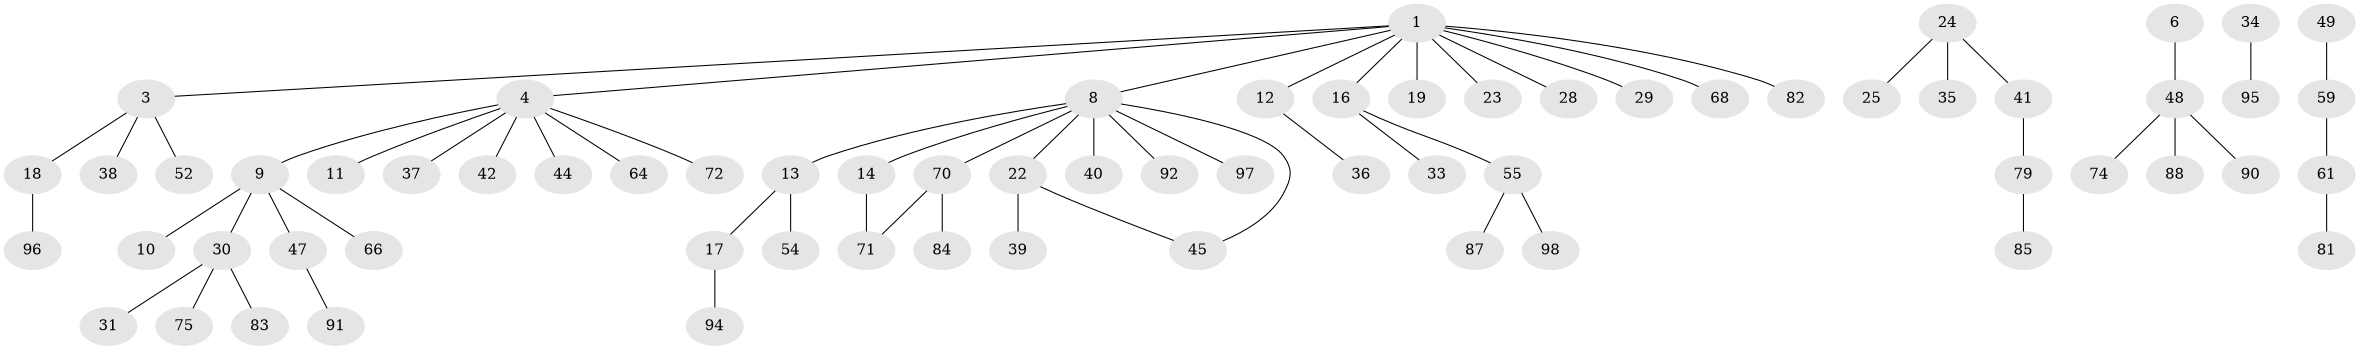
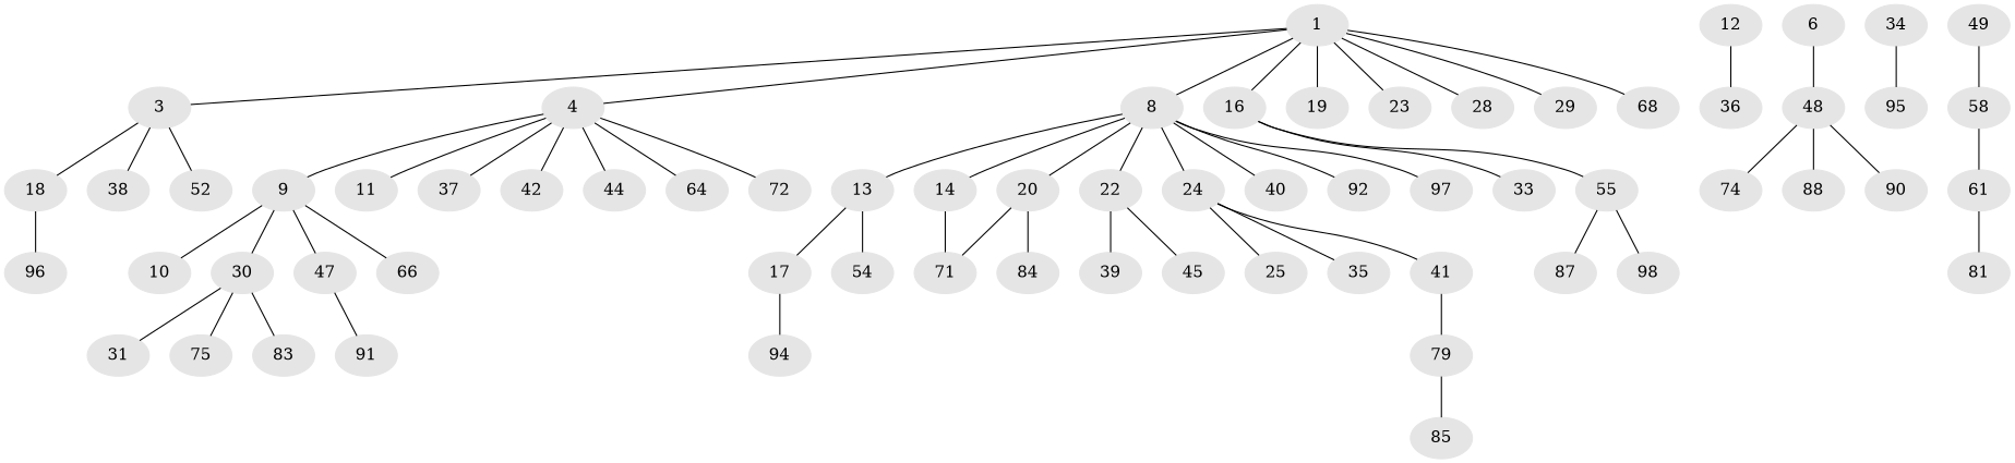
  graph {
    node [color=gray90 style=filled]
    1 [super="+2"]
    3 [super="+86"]
    4 [super="+7"]
    8 [super="+11"]
    12
    16 [super="+27"]
    19
    23
    28
    29
    68
-   82
    18 [super="+26"]
    38
    52 [super="+57"]
    9 [super="+51"]
    n17 [label=11 super="+93"]
    37
    42
    44 [super="+50"]
    64 [super="+80"]
    72
    13 [super="+58"]
    14
-   20 [super="+70" label=70]
+   20 [super="+70"]
    22 [super="+63"]
    24 [super="+32"]
    40
    92
    97
    36 [super="+65"]
    33
    55 [super="+77"]
    96
    10
    30 [super="+67"]
    47 [super="+62"]
    66
    48 [super="+79"]
    6
    34 [super="+56"]
    95
    74
    88
    90
    17 [super="+46"]
    54
    71
    84
    39 [super="+43"]
    45
    25 [super="+69"]
    35
    41 [super="+89"]
    31
    75
    83
    91
    94
    49 [super="+53"]
-   59 [super="+60"]
+   59 [super="+60" label=58]
    87
    98
    n64 [label=79 super="+78"]
    85
    61 [super="+73"]
    81
    1 -- 3
    1 -- 4
    1 -- 8
-   1 -- 12
    1 -- 16
    1 -- 19
    1 -- 23
    1 -- 28
    1 -- 29
    1 -- 68
-   1 -- 82
    3 -- 18
    3 -- 38
    3 -- 52
    4 -- 9
    4 -- n17
    4 -- 37
    4 -- 42
    4 -- 44
    4 -- 64
    4 -- 72
    8 -- 13
    8 -- 14
    8 -- 20
    8 -- 22
-   8 -- 45
+   8 -- 24
    8 -- 40
    8 -- 92
    8 -- 97
    12 -- 36
    16 -- 33
    16 -- 55
    18 -- 96
    9 -- 10
    9 -- 30
    9 -- 47
    9 -- 66
    13 -- 17
    13 -- 54
    14 -- 71
    20 -- 71
    20 -- 84
    22 -- 39
    22 -- 45
    24 -- 25
    24 -- 35
    24 -- 41
    55 -- 87
    55 -- 98
    30 -- 31
    30 -- 75
    30 -- 83
    47 -- 91
    48 -- 74
    48 -- 88
    48 -- 90
    6 -- 48
    34 -- 95
    17 -- 94
    41 -- n64
    49 -- 59
    59 -- 61
    n64 -- 85
    61 -- 81
  }
